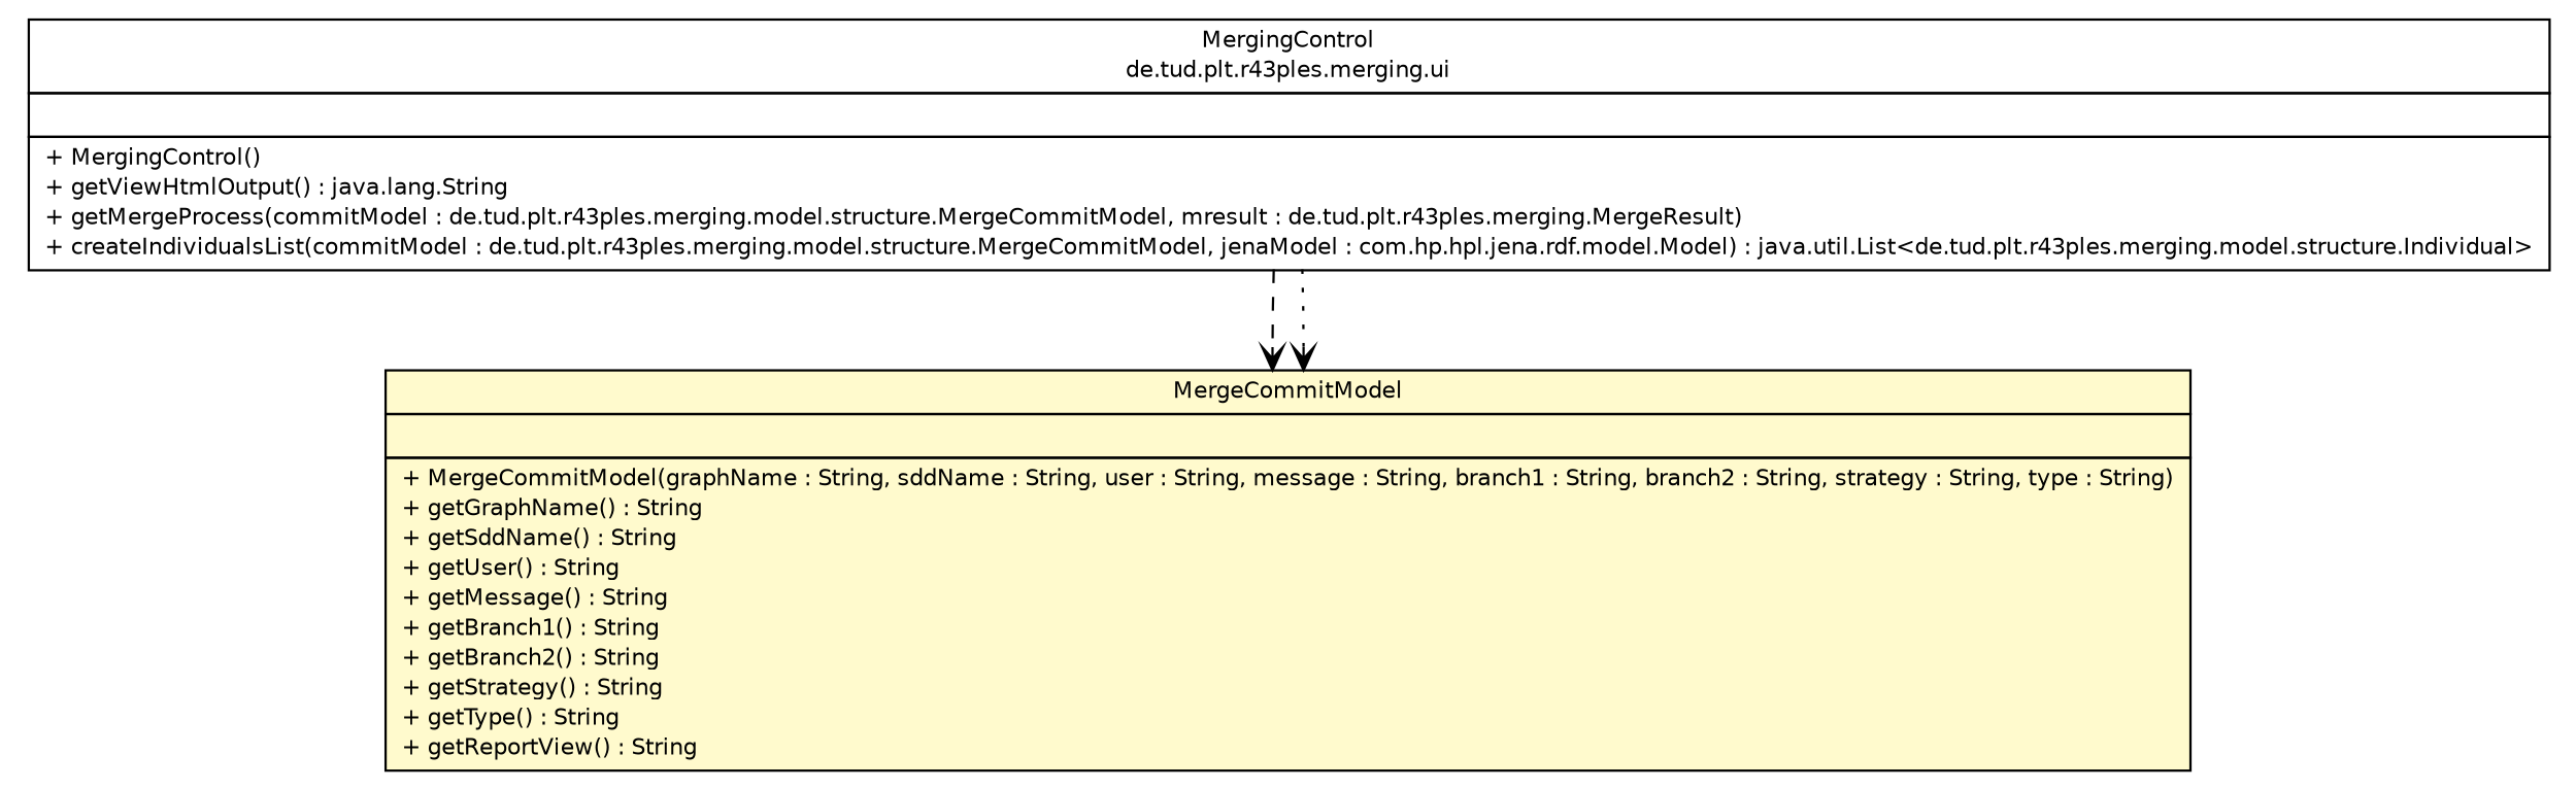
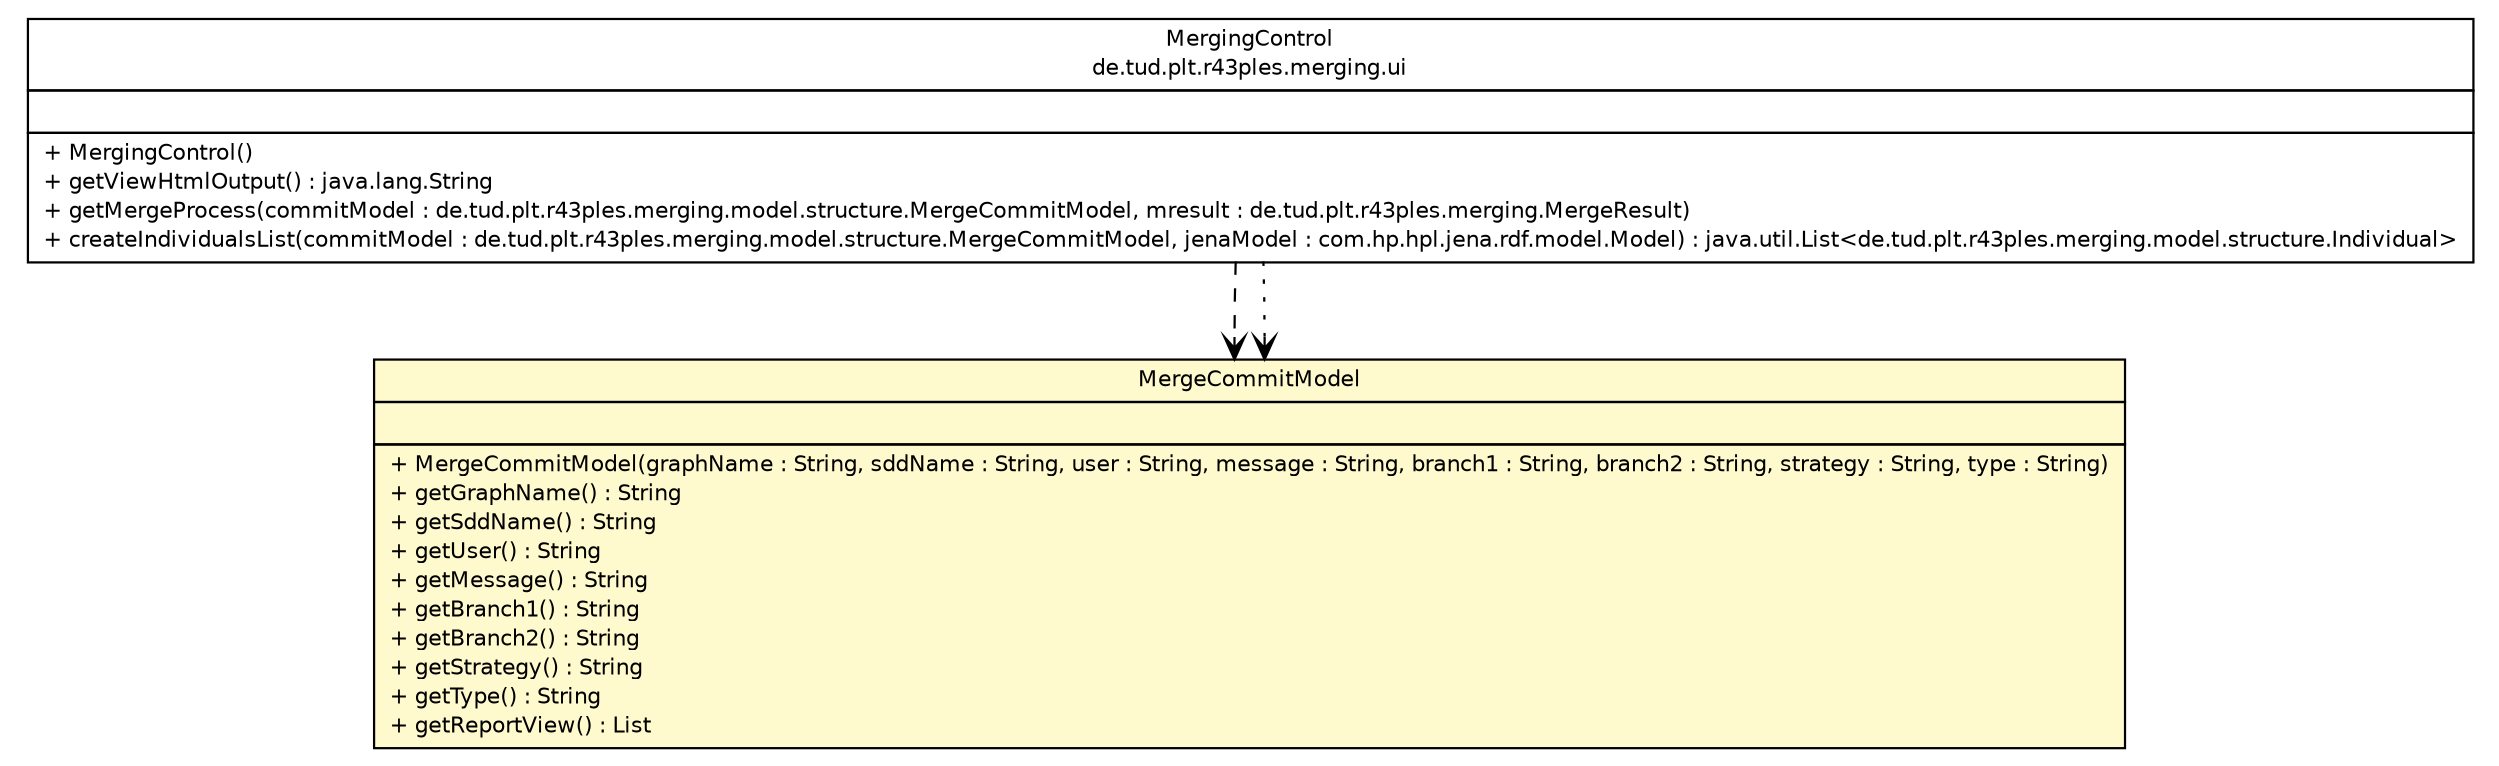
  digraph {
    nodesep=0.25
    ranksep=0.5
    node [fontcolor=black fontname=Helvetica fontsize=10.0 shape=plaintext]
    edge [arrowhead=open color=black fontcolor=black fontname=Helvetica fontsize=10.0 headport=p labelfontname=Helvetica labelfontsize=10 tailport=p]
-   n1 [label=<<table title="de.tud.plt.r43ples.merging.model.structure.MergeCommitModel" border="0" cellborder="1" cellspacing="0" cellpadding="2" port="p" bgcolor="lemonChiffon" href="./MergeCommitModel.html"> 		<tr><td><table border="0" cellspacing="0" cellpadding="1"> <tr><td align="center" balign="center"> MergeCommitModel </td></tr> 		</table></td></tr> 		<tr><td><table border="0" cellspacing="0" cellpadding="1"> <tr><td align="left" balign="left">  </td></tr> 		</table></td></tr> 		<tr><td><table border="0" cellspacing="0" cellpadding="1"> <tr><td align="left" balign="left"> + MergeCommitModel(graphName : String, sddName : String, user : String, message : String, branch1 : String, branch2 : String, strategy : String, type : String) </td></tr> <tr><td align="left" balign="left"> + getGraphName() : String </td></tr> <tr><td align="left" balign="left"> + getSddName() : String </td></tr> <tr><td align="left" balign="left"> + getUser() : String </td></tr> <tr><td align="left" balign="left"> + getMessage() : String </td></tr> <tr><td align="left" balign="left"> + getBranch1() : String </td></tr> <tr><td align="left" balign="left"> + getBranch2() : String </td></tr> <tr><td align="left" balign="left"> + getStrategy() : String </td></tr> <tr><td align="left" balign="left"> + getType() : String </td></tr> <tr><td align="left" balign="left"> + getReportView() : String </td></tr> 		</table></td></tr> 		</table>>]
+   n1 [label=<<table title="de.tud.plt.r43ples.merging.model.structure.MergeCommitModel" border="0" cellborder="1" cellspacing="0" cellpadding="2" port="p" bgcolor="lemonChiffon" href="./MergeCommitModel.html"> 		<tr><td><table border="0" cellspacing="0" cellpadding="1"> <tr><td align="center" balign="center"> MergeCommitModel </td></tr> 		</table></td></tr> 		<tr><td><table border="0" cellspacing="0" cellpadding="1"> <tr><td align="left" balign="left">  </td></tr> 		</table></td></tr> 		<tr><td><table border="0" cellspacing="0" cellpadding="1"> <tr><td align="left" balign="left"> + MergeCommitModel(graphName : String, sddName : String, user : String, message : String, branch1 : String, branch2 : String, strategy : String, type : String) </td></tr> <tr><td align="left" balign="left"> + getGraphName() : String </td></tr> <tr><td align="left" balign="left"> + getSddName() : String </td></tr> <tr><td align="left" balign="left"> + getUser() : String </td></tr> <tr><td align="left" balign="left"> + getMessage() : String </td></tr> <tr><td align="left" balign="left"> + getBranch1() : String </td></tr> <tr><td align="left" balign="left"> + getBranch2() : String </td></tr> <tr><td align="left" balign="left"> + getStrategy() : String </td></tr> <tr><td align="left" balign="left"> + getType() : String </td></tr> <tr><td align="left" balign="left"> + getReportView() : List </td></tr> 		</table></td></tr> 		</table>>]
    n2 [label=<<table title="de.tud.plt.r43ples.merging.ui.MergingControl" border="0" cellborder="1" cellspacing="0" cellpadding="2" port="p" href="../../ui/MergingControl.html"> 		<tr><td><table border="0" cellspacing="0" cellpadding="1"> <tr><td align="center" balign="center"> MergingControl </td></tr> <tr><td align="center" balign="center"> de.tud.plt.r43ples.merging.ui </td></tr> 		</table></td></tr> 		<tr><td><table border="0" cellspacing="0" cellpadding="1"> <tr><td align="left" balign="left">  </td></tr> 		</table></td></tr> 		<tr><td><table border="0" cellspacing="0" cellpadding="1"> <tr><td align="left" balign="left"> + MergingControl() </td></tr> <tr><td align="left" balign="left"> + getViewHtmlOutput() : java.lang.String </td></tr> <tr><td align="left" balign="left"> + getMergeProcess(commitModel : de.tud.plt.r43ples.merging.model.structure.MergeCommitModel, mresult : de.tud.plt.r43ples.merging.MergeResult) </td></tr> <tr><td align="left" balign="left"> + createIndividualsList(commitModel : de.tud.plt.r43ples.merging.model.structure.MergeCommitModel, jenaModel : com.hp.hpl.jena.rdf.model.Model) : java.util.List&lt;de.tud.plt.r43ples.merging.model.structure.Individual&gt; </td></tr> 		</table></td></tr> 		</table>>]
    n2 -> n1 [style=dashed]
    n2 -> n1 [style=dotted]
  }
